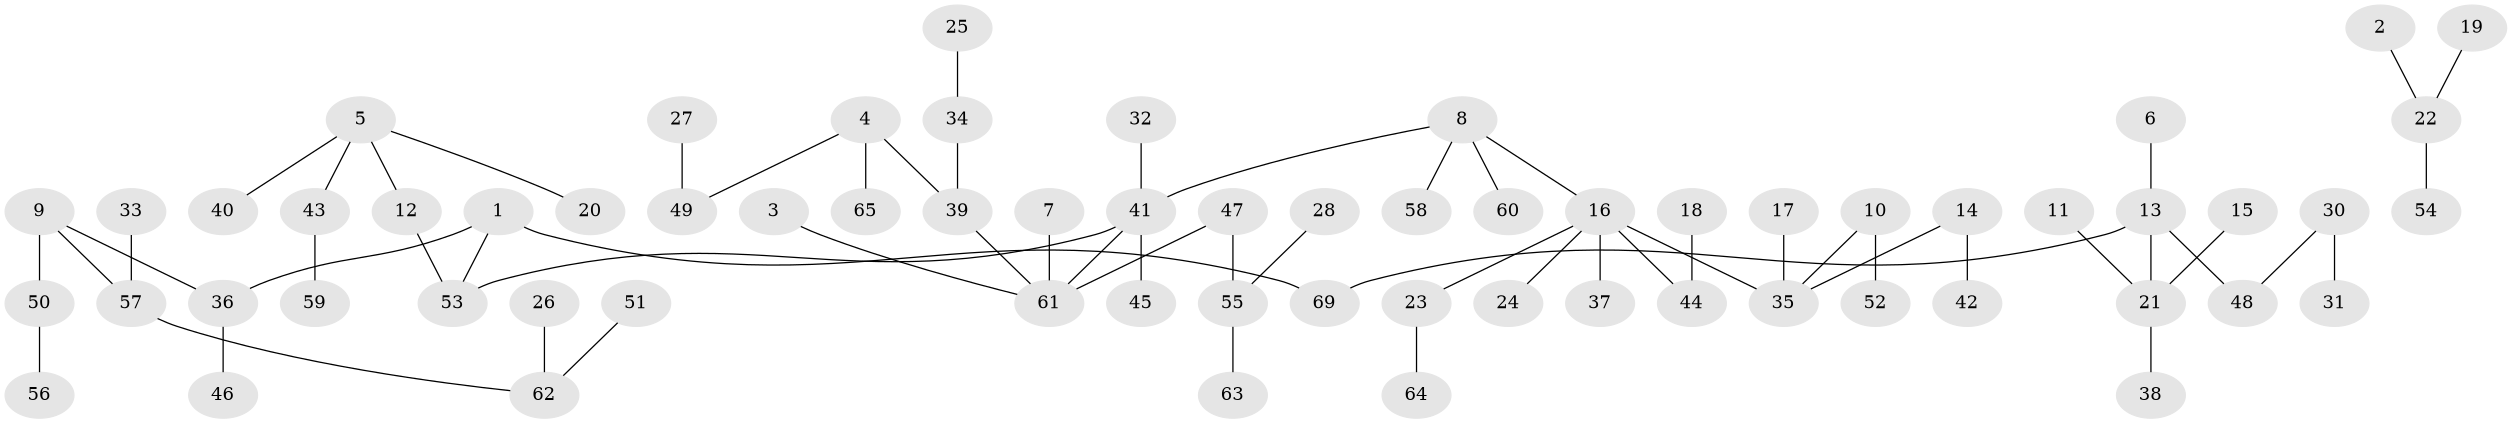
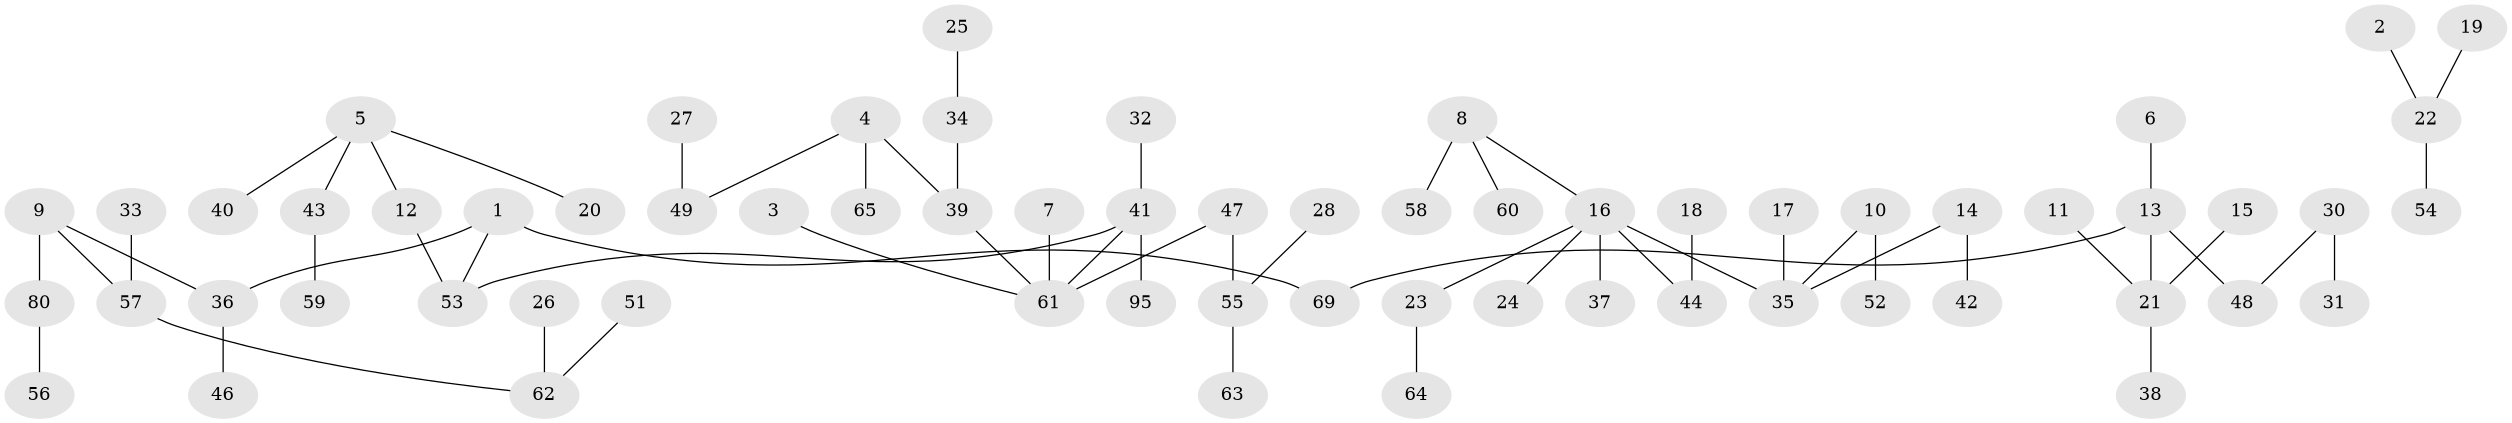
  graph {
    node [color=gray90 style=filled]
    edge [weight=1.0]
    n1 [label=69]
    1
    36
    53
    46
    2
    22
    13
    21
    48
    54
    3
    61
    4
    39
    49
    65
    5
    12
    20
    40
    43
    59
    6
    7
    8
    16
    41
    58
    60
    35
    23
    24
    37
    44
-   45
+   45 [label=95]
    9
-   50
+   50 [label=80]
    57
    56
    62
    10
    52
    11
    38
    14
    42
    15
    64
    17
    18
    19
    25
    34
    26
    27
    28
    55
    63
    30
    31
    32
    33
    47
    51
    1 -- n1
    1 -- 36
    1 -- 53
    36 -- 46
    2 -- 22
    22 -- 54
    13 -- n1
    13 -- 21
    13 -- 48
    21 -- 38
    3 -- 61
    4 -- 39
    4 -- 49
    4 -- 65
    39 -- 61
    5 -- 12
    5 -- 20
    5 -- 40
    5 -- 43
    12 -- 53
    43 -- 59
    6 -- 13
    7 -- 61
    8 -- 16
-   8 -- 41
    8 -- 58
    8 -- 60
    16 -- 35
    16 -- 23
    16 -- 24
    16 -- 37
    16 -- 44
    41 -- 53
    41 -- 61
    41 -- 45
    23 -- 64
    9 -- 36
    9 -- 50
    9 -- 57
    50 -- 56
    57 -- 62
    10 -- 35
    10 -- 52
    11 -- 21
    14 -- 35
    14 -- 42
    15 -- 21
    17 -- 35
    18 -- 44
    19 -- 22
    25 -- 34
    34 -- 39
    26 -- 62
    27 -- 49
    28 -- 55
    55 -- 63
    30 -- 48
    30 -- 31
    32 -- 41
    33 -- 57
    47 -- 61
    47 -- 55
    51 -- 62
  }
